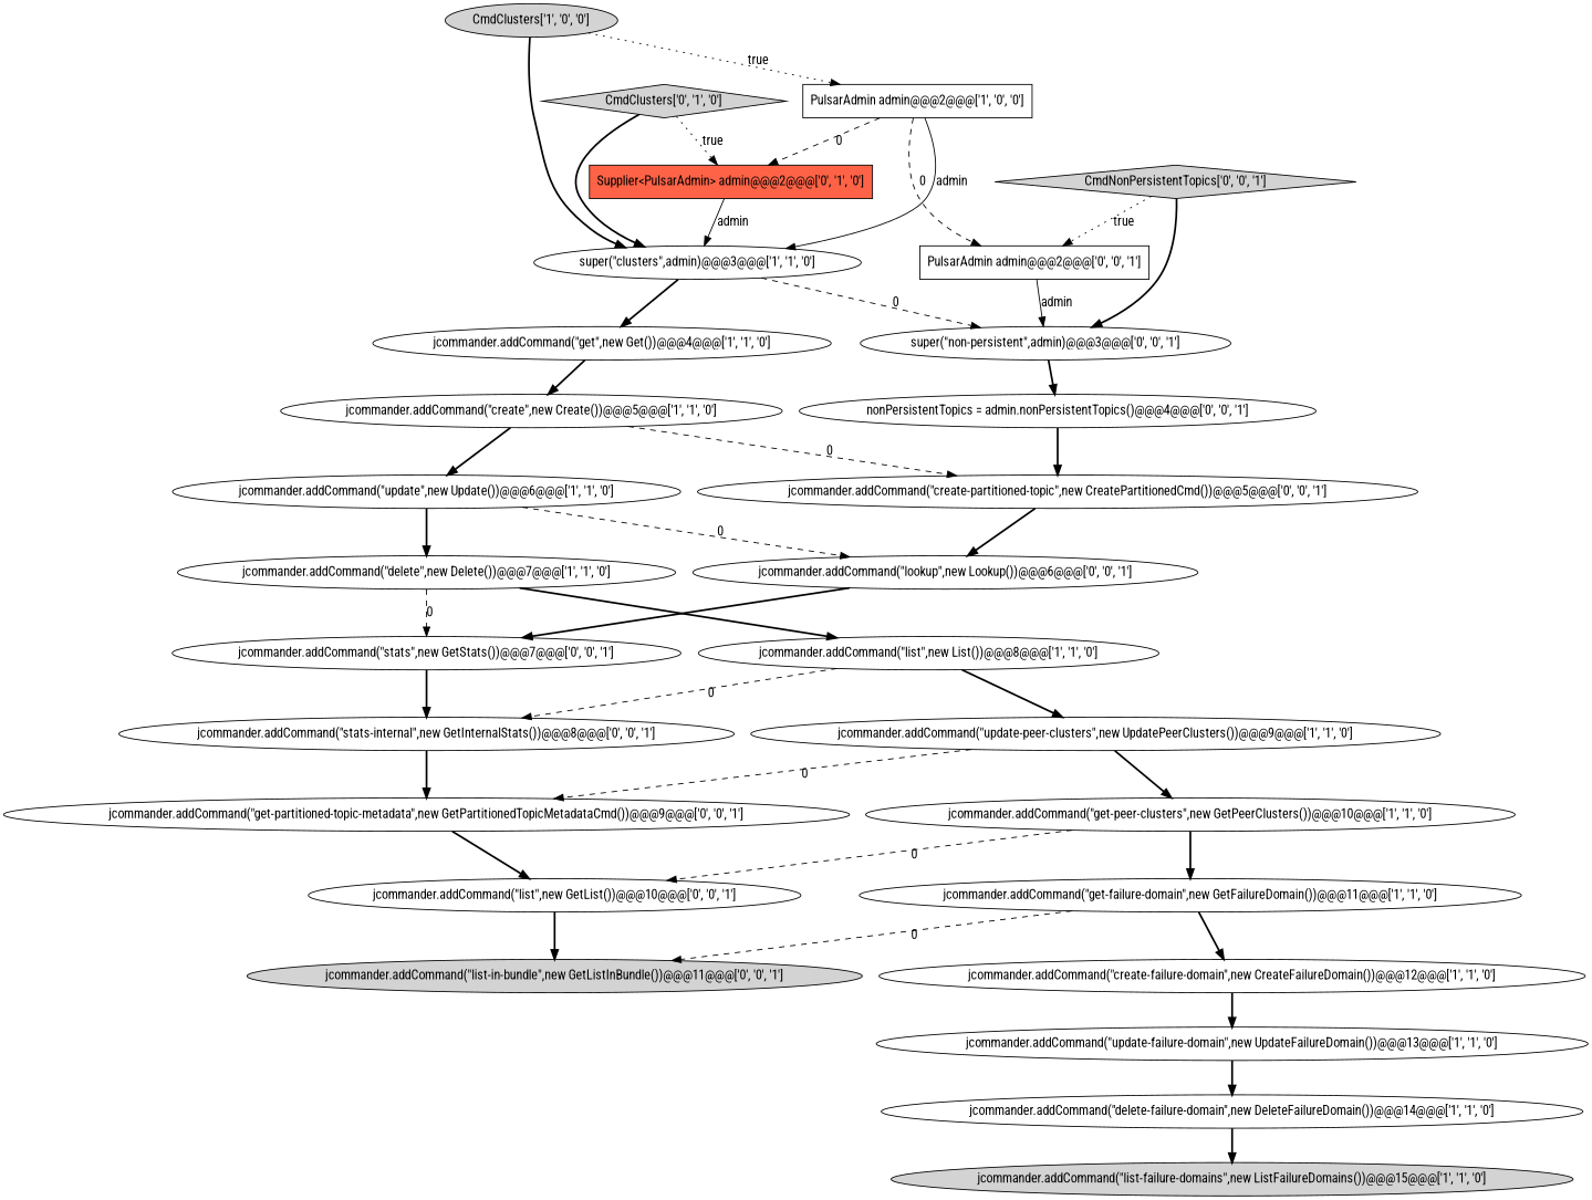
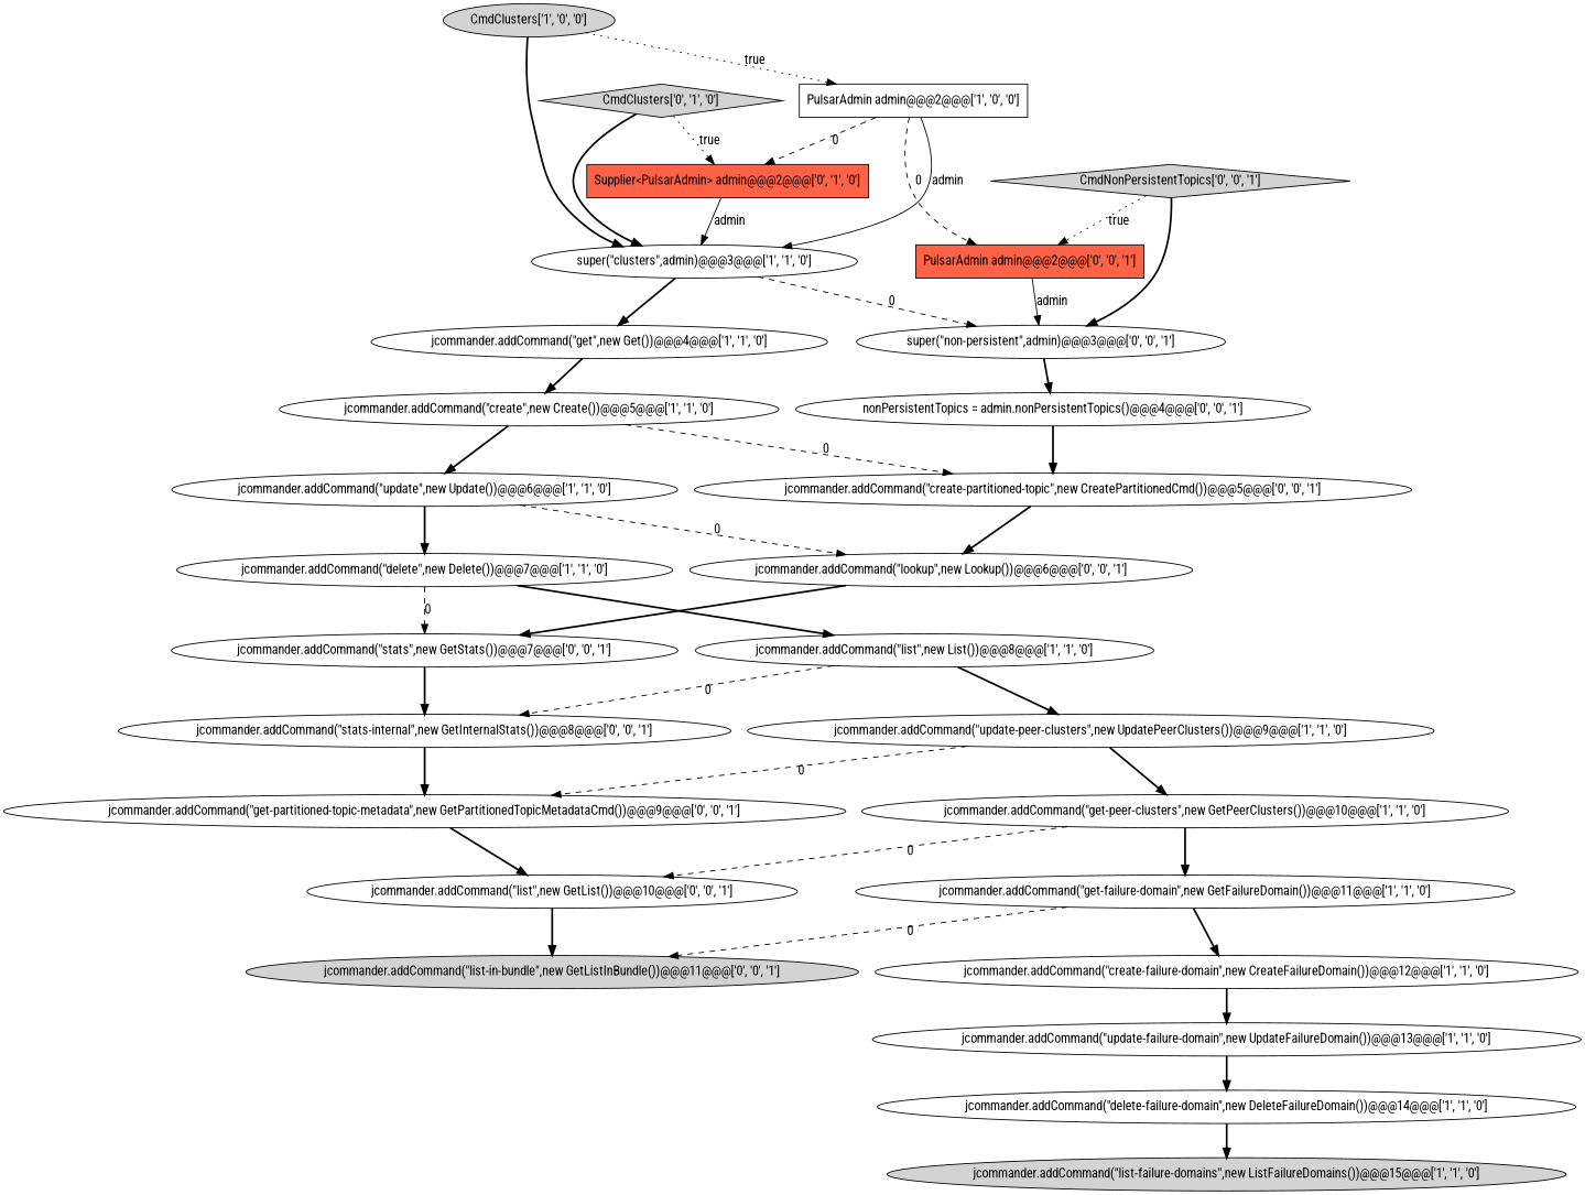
  digraph {
    fontname="Roboto Condensed"
    node [fillcolor=white fontname="Roboto Condensed" shape=ellipse style=filled]
    edge [fontname="Roboto Condensed" style=bold]
    n1 [label="PulsarAdmin admin@@@2@@@['1', '0', '0']" shape=box]
-   n2 [label="PulsarAdmin admin@@@2@@@['0', '0', '1']" shape=box]
+   n2 [fillcolor=tomato label="PulsarAdmin admin@@@2@@@['0', '0', '1']" shape=box]
    n3 [label="super(\"clusters\",admin)@@@3@@@['1', '1', '0']"]
    n4 [fillcolor=tomato label="Supplier<PulsarAdmin> admin@@@2@@@['0', '1', '0']" shape=box]
    n5 [label="super(\"non-persistent\",admin)@@@3@@@['0', '0', '1']"]
    n6 [label="jcommander.addCommand(\"get\",new Get())@@@4@@@['1', '1', '0']"]
    n7 [label="jcommander.addCommand(\"delete-failure-domain\",new DeleteFailureDomain())@@@14@@@['1', '1', '0']"]
    n8 [fillcolor=lightgray label="jcommander.addCommand(\"list-failure-domains\",new ListFailureDomains())@@@15@@@['1', '1', '0']"]
    n9 [label="jcommander.addCommand(\"create\",new Create())@@@5@@@['1', '1', '0']"]
    n10 [label="jcommander.addCommand(\"create-partitioned-topic\",new CreatePartitionedCmd())@@@5@@@['0', '0', '1']"]
    n11 [label="jcommander.addCommand(\"update\",new Update())@@@6@@@['1', '1', '0']"]
    n12 [label="jcommander.addCommand(\"update-failure-domain\",new UpdateFailureDomain())@@@13@@@['1', '1', '0']"]
    n13 [label="nonPersistentTopics = admin.nonPersistentTopics()@@@4@@@['0', '0', '1']"]
    n14 [label="jcommander.addCommand(\"lookup\",new Lookup())@@@6@@@['0', '0', '1']"]
    n15 [label="jcommander.addCommand(\"stats\",new GetStats())@@@7@@@['0', '0', '1']"]
    n16 [label="jcommander.addCommand(\"stats-internal\",new GetInternalStats())@@@8@@@['0', '0', '1']"]
    n17 [label="jcommander.addCommand(\"get-partitioned-topic-metadata\",new GetPartitionedTopicMetadataCmd())@@@9@@@['0', '0', '1']"]
    n18 [label="jcommander.addCommand(\"list\",new GetList())@@@10@@@['0', '0', '1']"]
    n19 [fillcolor=lightgray label="jcommander.addCommand(\"list-in-bundle\",new GetListInBundle())@@@11@@@['0', '0', '1']"]
    n20 [fillcolor=lightgray label="CmdNonPersistentTopics['0', '0', '1']" shape=diamond]
    n21 [label="jcommander.addCommand(\"delete\",new Delete())@@@7@@@['1', '1', '0']"]
    n22 [label="jcommander.addCommand(\"list\",new List())@@@8@@@['1', '1', '0']"]
    n23 [label="jcommander.addCommand(\"update-peer-clusters\",new UpdatePeerClusters())@@@9@@@['1', '1', '0']"]
    n24 [label="jcommander.addCommand(\"get-peer-clusters\",new GetPeerClusters())@@@10@@@['1', '1', '0']"]
    n25 [fillcolor=lightgray label="CmdClusters['1', '0', '0']"]
    n26 [label="jcommander.addCommand(\"get-failure-domain\",new GetFailureDomain())@@@11@@@['1', '1', '0']"]
    n27 [label="jcommander.addCommand(\"create-failure-domain\",new CreateFailureDomain())@@@12@@@['1', '1', '0']"]
    n28 [fillcolor=lightgray label="CmdClusters['0', '1', '0']" shape=diamond]
    n1 -> n2 [label=0 style=dashed]
    n1 -> n3 [label=admin style=solid]
    n1 -> n4 [label=0 style=dashed]
    n2 -> n5 [label=admin style=solid]
    n3 -> n5 [label=0 style=dashed]
    n3 -> n6
    n4 -> n3 [label=admin style=solid]
    n5 -> n13
    n6 -> n9
    n7 -> n8
    n9 -> n10 [label=0 style=dashed]
    n9 -> n11
    n10 -> n14
    n11 -> n14 [label=0 style=dashed]
    n11 -> n21
    n12 -> n7
    n13 -> n10
    n14 -> n15
    n15 -> n16
    n16 -> n17
    n17 -> n18
    n18 -> n19
    n20 -> n2 [label=true style=dotted]
    n20 -> n5
    n21 -> n15 [label=0 style=dashed]
    n21 -> n22
    n22 -> n16 [label=0 style=dashed]
    n22 -> n23
    n23 -> n17 [label=0 style=dashed]
    n23 -> n24
    n24 -> n18 [label=0 style=dashed]
    n24 -> n26
    n25 -> n1 [label=true style=dotted]
    n25 -> n3
    n26 -> n19 [label=0 style=dashed]
    n26 -> n27
    n27 -> n12
    n28 -> n3
    n28 -> n4 [label=true style=dotted]
  }
